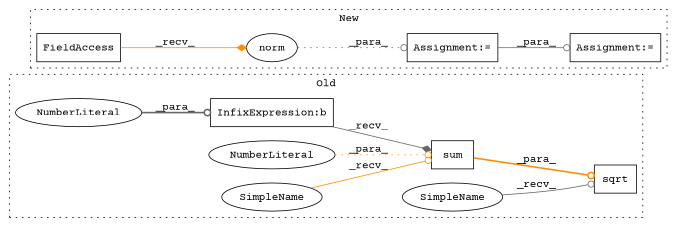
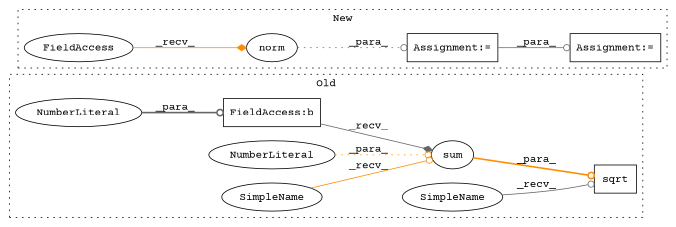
  digraph {
    fontname="Courier Prime"
    rankdir=LR
    node [a=32 fontname="Courier Prime" l=1 shape=box]
    edge [arrowhead=odot color=gray40 fontname="Courier Prime" style=solid]
    n1 [l="5,1" label=sqrt s="9719,9742"]
-   n2 [l="4,1" label=sum s="9730,9741"]
-   n3 [a=27 l=3 label="InfixExpression:b" s=9735]
+   n2 [l="4,1" label=sum s="9730,9741" shape=ellipse]
+   n3 [a=27 l=3 label="FieldAccess:b" s=9735]
    n4 [a=34 label=NumberLiteral s=9738 shape=ellipse]
    n5 [a=34 label=NumberLiteral s=9740 shape=ellipse]
    n6 [a=42 l=5 label=SimpleName s=9724 shape=ellipse]
    n7 [a=42 l=5 label=SimpleName s=9713 shape=ellipse]
    n8 [l="5,1" label=norm s="9785,9791" shape=ellipse]
-   n9 [a=22 l=12 label=FieldAccess s=9772]
+   n9 [a=22 l=12 label=FieldAccess s=9772 shape=ellipse]
    n10 [a=7 l=2 label="Assignment:=" s=9832]
    n11 [a=7 label="Assignment:=" s=9905]
    subgraph cluster_1 {
      label=Old
      style=dotted
      n1
      n2
      n3
      n4
      n5
      n6
      n7
    }
    subgraph cluster_2 {
      label=New
      style=dotted
      n8
      n9
      n10
      n11
    }
    n2 -> n1 [color=darkorange label=_para_ style=bold]
    n3 -> n2 [arrowhead=diamond label=_recv_]
    n4 -> n3 [label=_para_ style=bold]
    n5 -> n2 [color=darkorange label=_para_ style=dotted]
    n6 -> n2 [color=darkorange label=_recv_]
    n7 -> n1 [label=_recv_]
    n8 -> n10 [label=_para_ style=dotted]
    n9 -> n8 [arrowhead=diamond color=darkorange label=_recv_]
    n10 -> n11 [label=_para_]
  }
